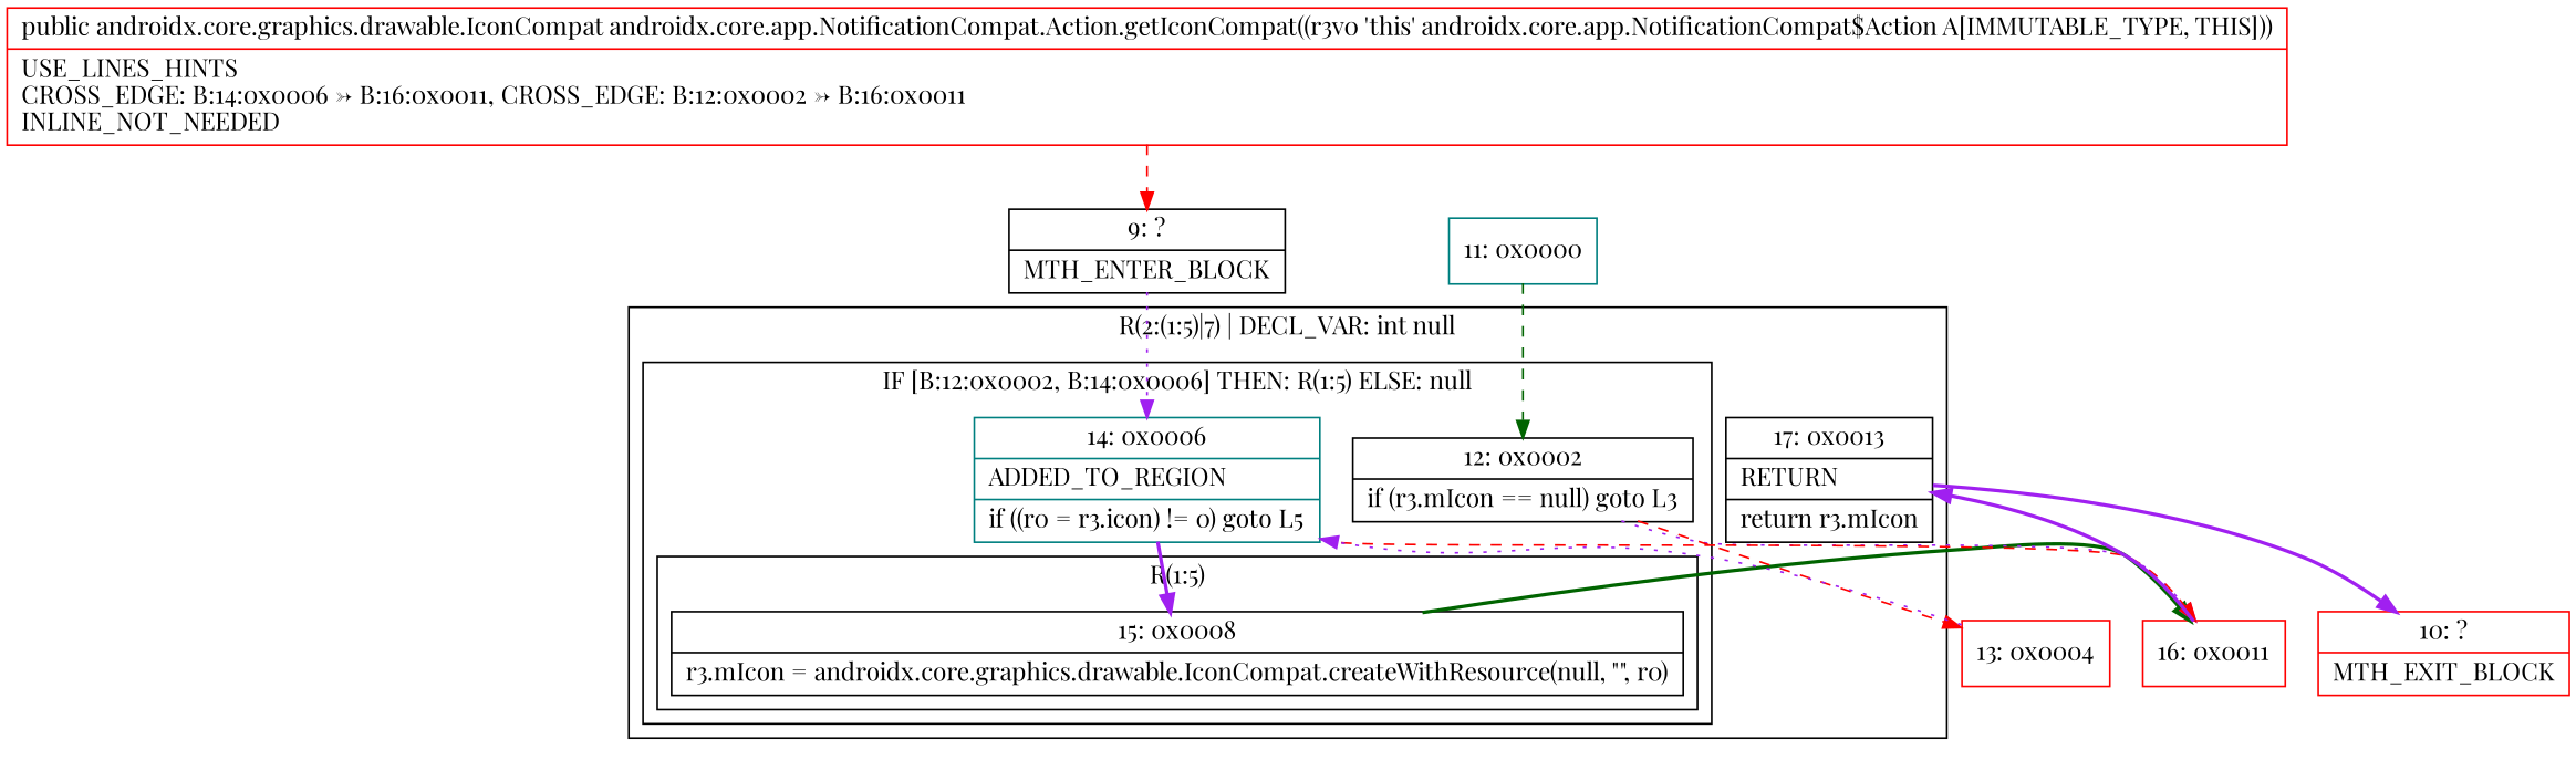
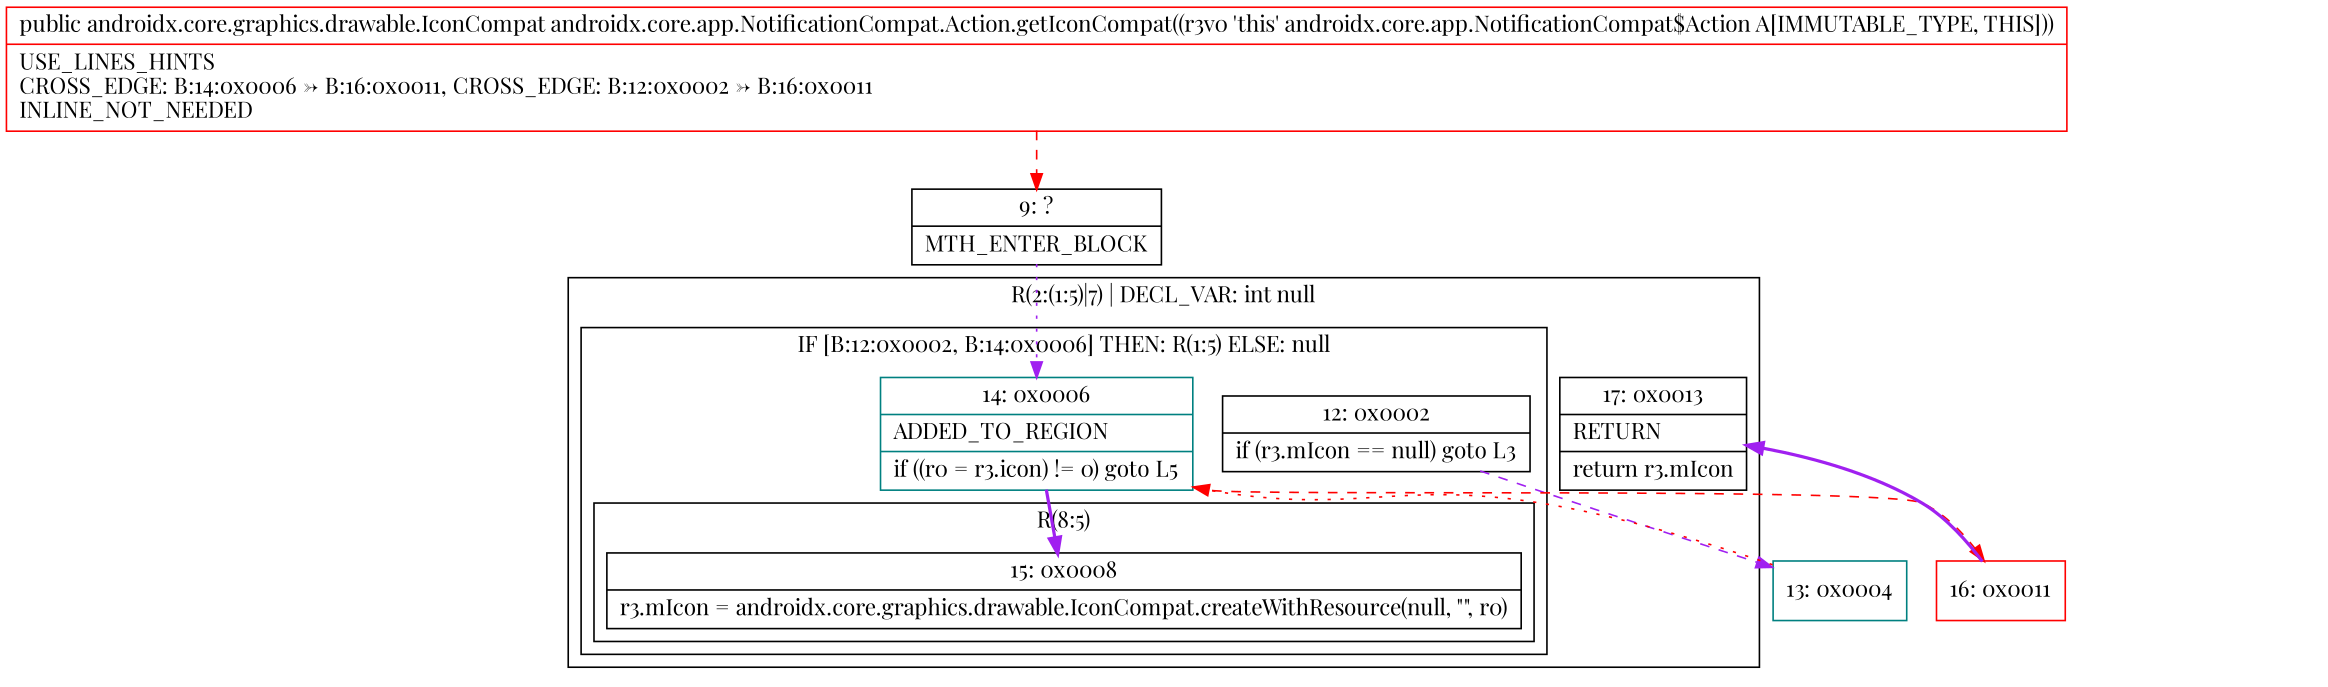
  digraph {
    fontname="Playfair Display"
    node [color=black fontname="Playfair Display" shape=record]
    edge [color=purple fontname="Playfair Display" style=bold]
    n1 [label="{15\:\ 0x0008|r3.mIcon = androidx.core.graphics.drawable.IconCompat.createWithResource(null, \"\", r0)\l}"]
    n2 [label="{12\:\ 0x0002|if (r3.mIcon == null) goto L3\l}"]
    n3 [color=teal label="{14\:\ 0x0006|ADDED_TO_REGION\l|if ((r0 = r3.icon) != 0) goto L5\l}"]
    n4 [label="{17\:\ 0x0013|RETURN\l|return r3.mIcon\l}"]
    n5 [color=red label="{16\:\ 0x0011}"]
-   n6 [color=red label="{13\:\ 0x0004}"]
-   n7 [color=red label="{10\:\ ?|MTH_EXIT_BLOCK\l}"]
+   n6 [color=teal label="{13\:\ 0x0004}"]
    n8 [label="{9\:\ ?|MTH_ENTER_BLOCK\l}"]
-   n9 [color=teal label="{11\:\ 0x0000}"]
    n10 [color=red label="{public androidx.core.graphics.drawable.IconCompat androidx.core.app.NotificationCompat.Action.getIconCompat((r3v0 'this' androidx.core.app.NotificationCompat$Action A[IMMUTABLE_TYPE, THIS]))  | USE_LINES_HINTS\lCROSS_EDGE: B:14:0x0006 \-\> B:16:0x0011, CROSS_EDGE: B:12:0x0002 \-\> B:16:0x0011\lINLINE_NOT_NEEDED\l}"]
    subgraph cluster_1 {
      label="R(2:(1:5)|7) | DECL_VAR: int null\l"
      n4
      subgraph cluster_2 {
        label="IF [B:12:0x0002, B:14:0x0006] THEN: R(1:5) ELSE: null"
        n2
        n3
        subgraph cluster_3 {
-         label="R(1:5)"
+         label="R(8:5)"
          n1
        }
      }
    }
-   n1 -> n5 [color=darkgreen]
-   n2 -> n5 [style=dotted]
-   n2 -> n6 [color=red style=dashed]
+   n2 -> n6 [style=dashed]
    n3 -> n1
    n3 -> n5 [color=red style=dashed]
-   n4 -> n7
    n5 -> n4
-   n6 -> n3 [style=dotted]
+   n6 -> n3 [color=red style=dotted]
    n8 -> n3 [style=dotted]
-   n9 -> n2 [color=darkgreen style=dashed]
    n10 -> n8 [color=red style=dashed]
  }
